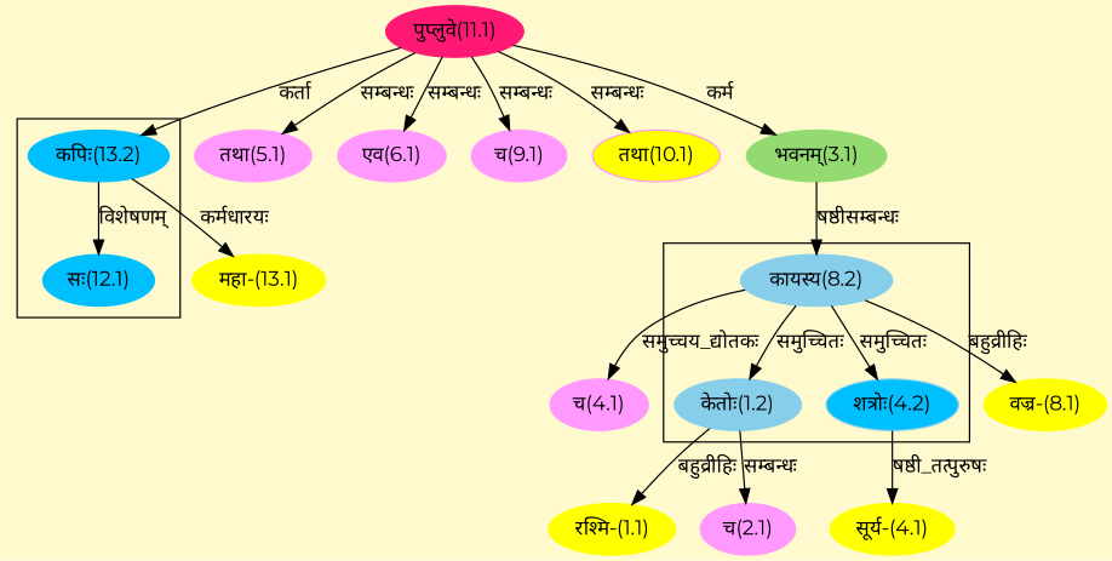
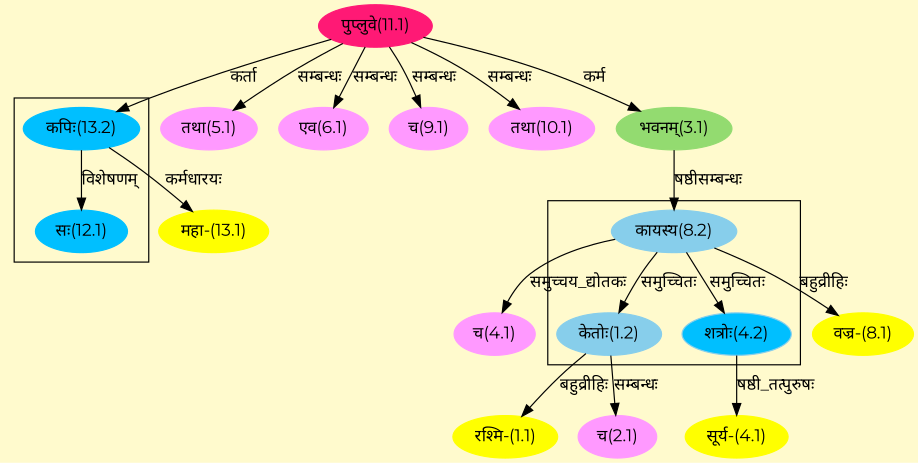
  digraph {
    bgcolor=lemonchiffon1
    compound=true
    fontname=Montserrat
    rankdir=BT
    node [color="#FF99FF" fontname=Montserrat style=filled]
    edge [dir=back fontname=Montserrat]
    n1 [color="#87CEEB" label="केतोः(1.2)"]
    n2 [color="#87CEEB" label="कायस्य(8.2)"]
    n3 [color="#87CEEB" fillcolor="#00BFFF" label="शत्रोः(4.2)"]
    n4 [color="#00BFFF" label="सः(12.1)"]
    n5 [color="#00BFFF" label="कपिः(13.2)"]
    n6 [color="#93DB70" label="भवनम्(3.1)"]
    n7 [color="#FF1975" label="पुप्लुवे(11.1)"]
    n8 [color="#FFFF00" label="रश्मि-(1.1)"]
    n9 [label="च(2.1)"]
    n10 [color="#FFFF00" label="सूर्य-(4.1)"]
    n11 [label="तथा(5.1)"]
    n12 [label="एव(6.1)"]
    n13 [label="च(4.1)"]
    n14 [color="#FFFF00" label="वज्र-(8.1)"]
    n15 [label="च(9.1)"]
-   n16 [label="तथा(10.1)" fillcolor="#FFFF00"]
+   n16 [label="तथा(10.1)"]
    n17 [color="#FFFF00" label="महा-(13.1)"]
    subgraph cluster_1 {
      n1
      n2
      n3
    }
    subgraph cluster_2 {
      n4
      n5
    }
    n1 -> n2 [label="समुच्चितः"]
    n2 -> n6 [label="षष्ठीसम्बन्धः"]
    n3 -> n2 [label="समुच्चितः"]
    n4 -> n5 [label="विशेषणम्"]
    n5 -> n7 [label="कर्ता"]
    n6 -> n7 [label="कर्म"]
    n8 -> n1 [label="बहुव्रीहिः"]
    n9 -> n1 [label="सम्बन्धः"]
    n10 -> n3 [label="षष्ठी_तत्पुरुषः"]
    n11 -> n7 [label="सम्बन्धः"]
    n12 -> n7 [label="सम्बन्धः"]
    n13 -> n2 [label="समुच्चय_द्योतकः"]
    n14 -> n2 [label="बहुव्रीहिः"]
    n15 -> n7 [label="सम्बन्धः"]
    n16 -> n7 [label="सम्बन्धः"]
    n17 -> n5 [label="कर्मधारयः"]
  }
